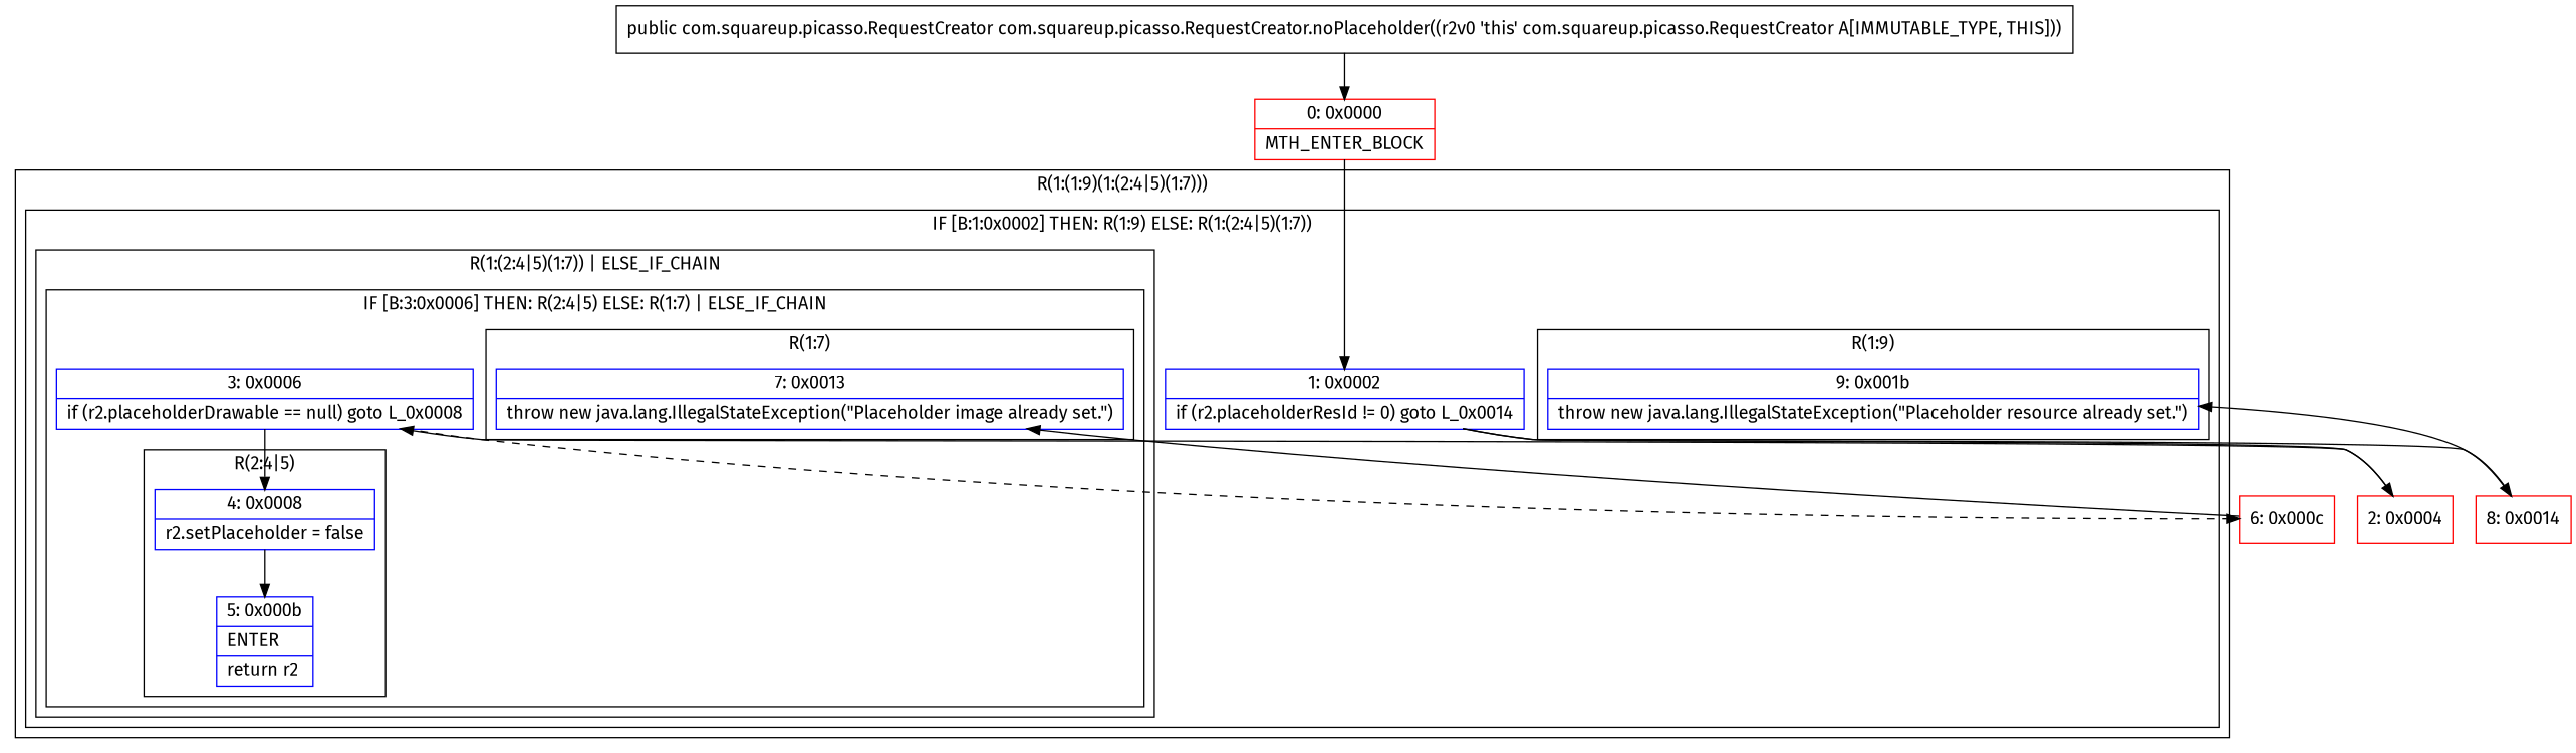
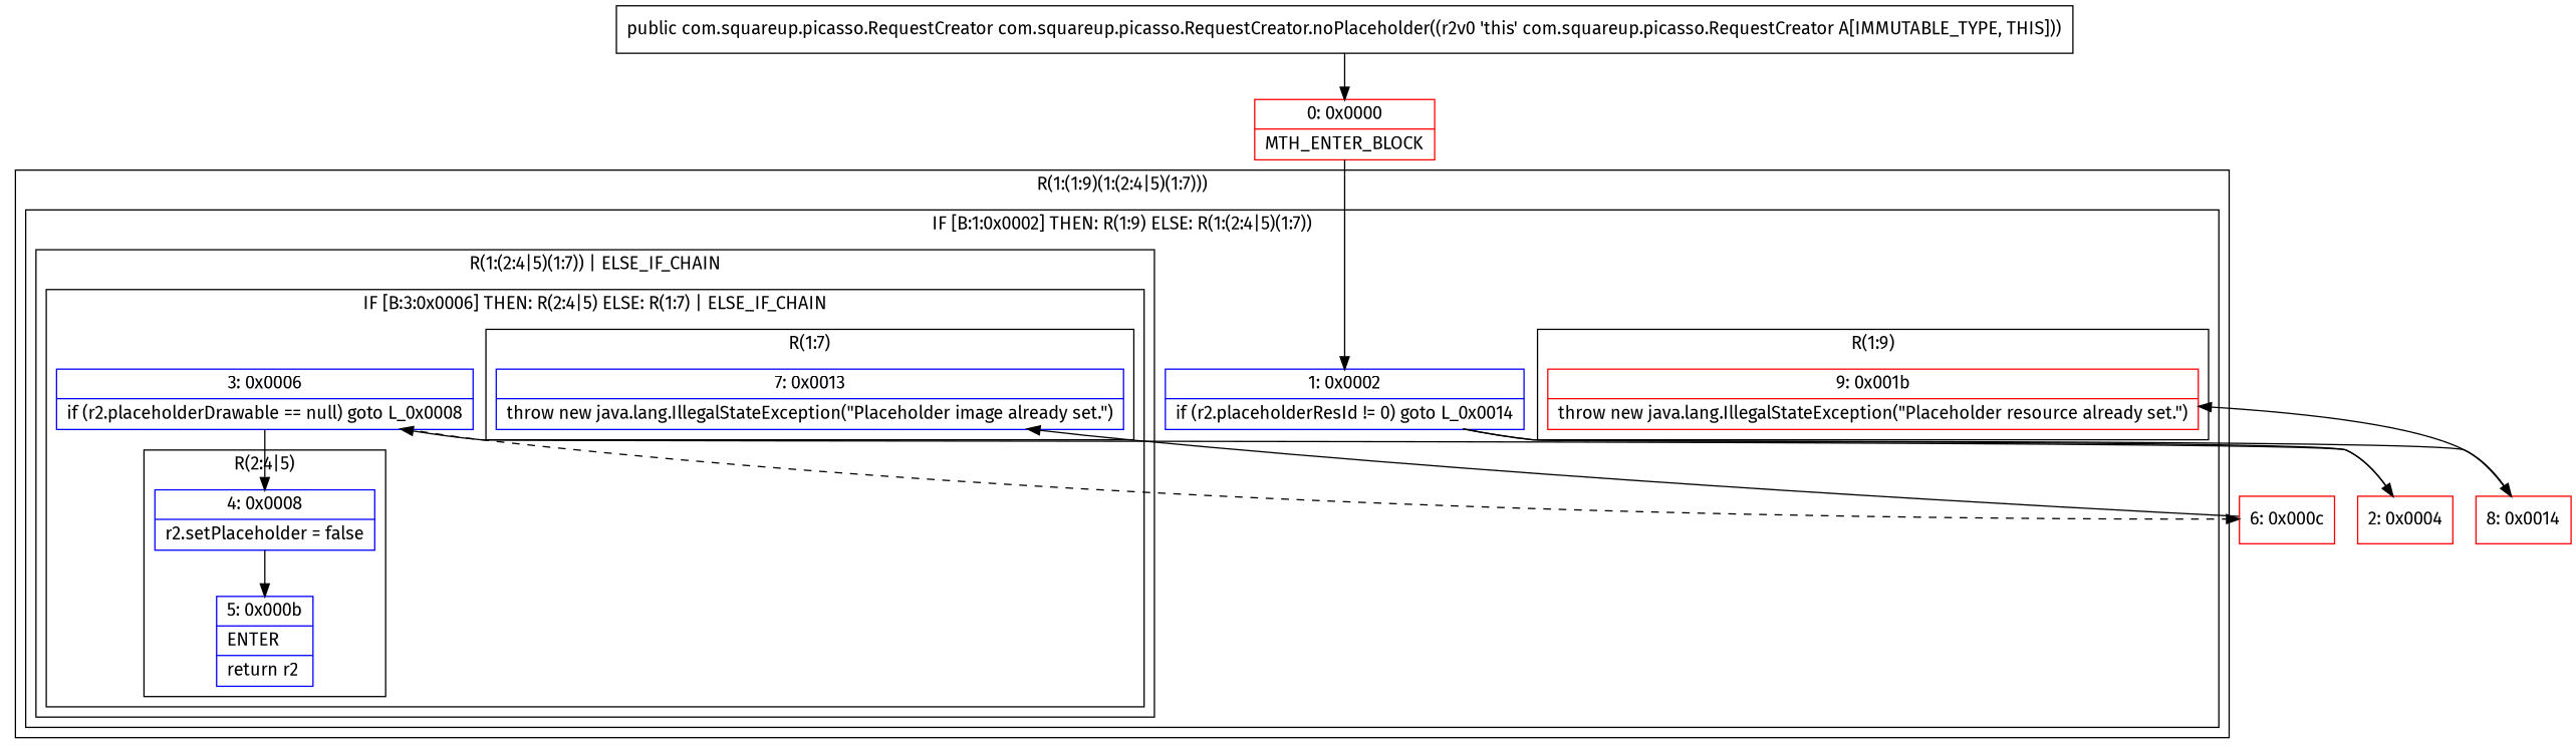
  digraph {
    fontname="Fira Sans"
    node [color=blue fontname="Fira Sans" shape=record]
    edge [fontname="Fira Sans"]
-   n1 [label="{9\:\ 0x001b|throw new java.lang.IllegalStateException(\"Placeholder resource already set.\")\l}"]
+   n1 [color=red label="{9\:\ 0x001b|throw new java.lang.IllegalStateException(\"Placeholder resource already set.\")\l}"]
    n2 [label="{4\:\ 0x0008|r2.setPlaceholder = false\l}"]
    n3 [label="{5\:\ 0x000b|ENTER\l|return r2\l}"]
    n4 [label="{7\:\ 0x0013|throw new java.lang.IllegalStateException(\"Placeholder image already set.\")\l}"]
    n5 [label="{3\:\ 0x0006|if (r2.placeholderDrawable == null) goto L_0x0008\l}"]
    n6 [label="{1\:\ 0x0002|if (r2.placeholderResId != 0) goto L_0x0014\l}"]
    n7 [color=red label="{6\:\ 0x000c}"]
    n8 [color=red label="{2\:\ 0x0004}"]
    n9 [color=red label="{8\:\ 0x0014}"]
    n10 [color=red label="{0\:\ 0x0000|MTH_ENTER_BLOCK\l}"]
    n11 [label="{public com.squareup.picasso.RequestCreator com.squareup.picasso.RequestCreator.noPlaceholder((r2v0 'this' com.squareup.picasso.RequestCreator A[IMMUTABLE_TYPE, THIS])) }" color=""]
    subgraph cluster_1 {
      label="R(1:(1:9)(1:(2:4|5)(1:7)))"
      subgraph cluster_2 {
        label="IF [B:1:0x0002] THEN: R(1:9) ELSE: R(1:(2:4|5)(1:7))"
        n6
        subgraph cluster_3 {
          label="R(1:9)"
          n1
        }
        subgraph cluster_4 {
          label="R(1:(2:4|5)(1:7)) | ELSE_IF_CHAIN\l"
          subgraph cluster_5 {
            label="IF [B:3:0x0006] THEN: R(2:4|5) ELSE: R(1:7) | ELSE_IF_CHAIN\l"
            n5
            subgraph cluster_6 {
              label="R(2:4|5)"
              n2
              n3
            }
            subgraph cluster_7 {
              label="R(1:7)"
              n4
            }
          }
        }
      }
    }
    n2 -> n3
    n5 -> n2
    n5 -> n7 [style=dashed]
    n6 -> n8 [style=solid]
    n6 -> n9
    n7 -> n4
    n8 -> n5
    n9 -> n1
    n10 -> n6
    n11 -> n10
  }
